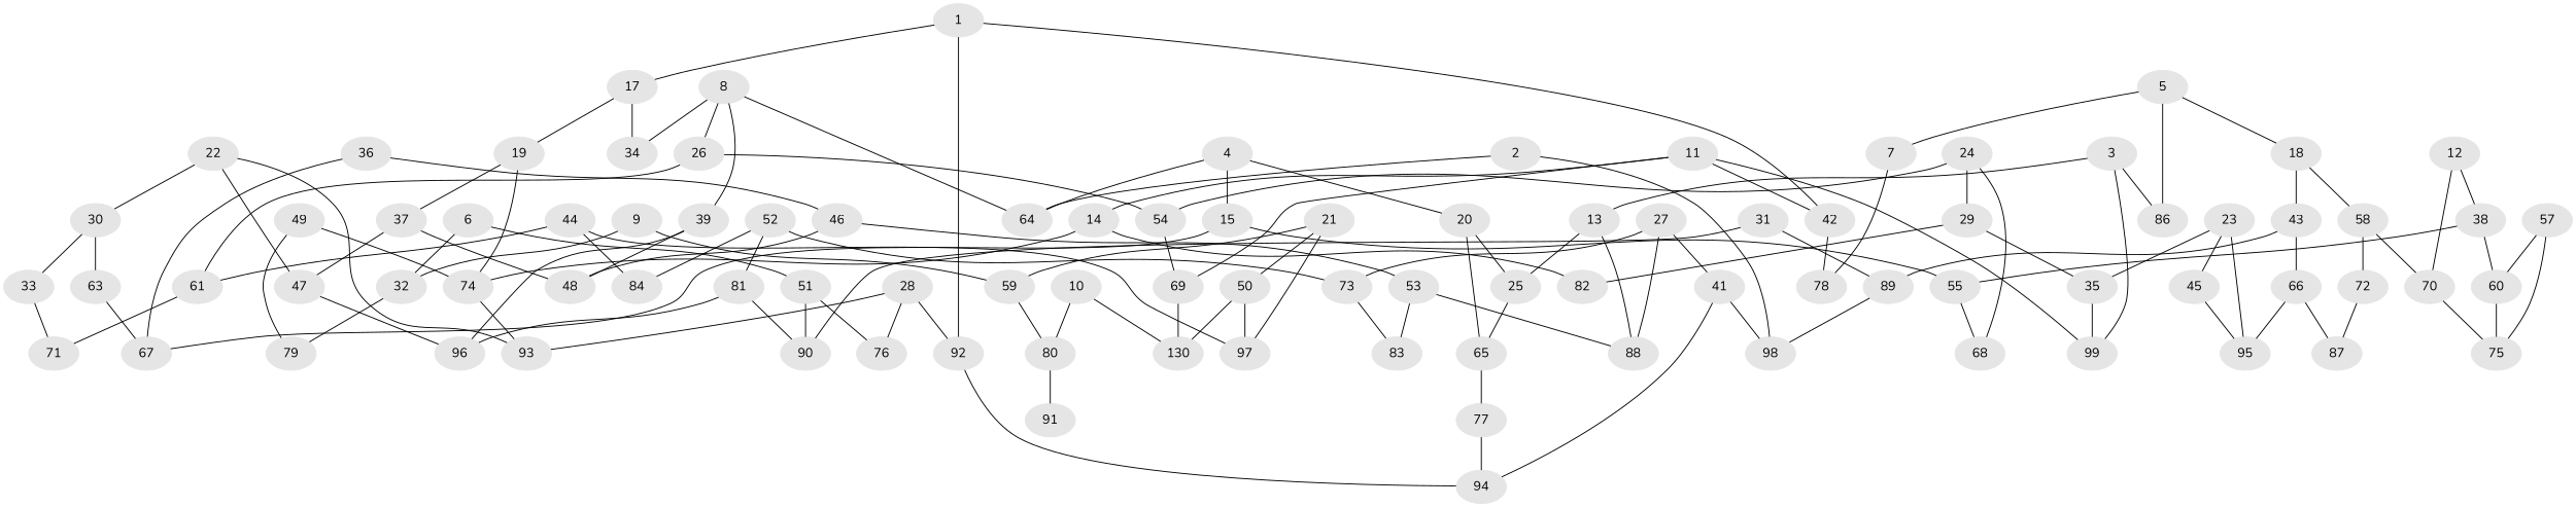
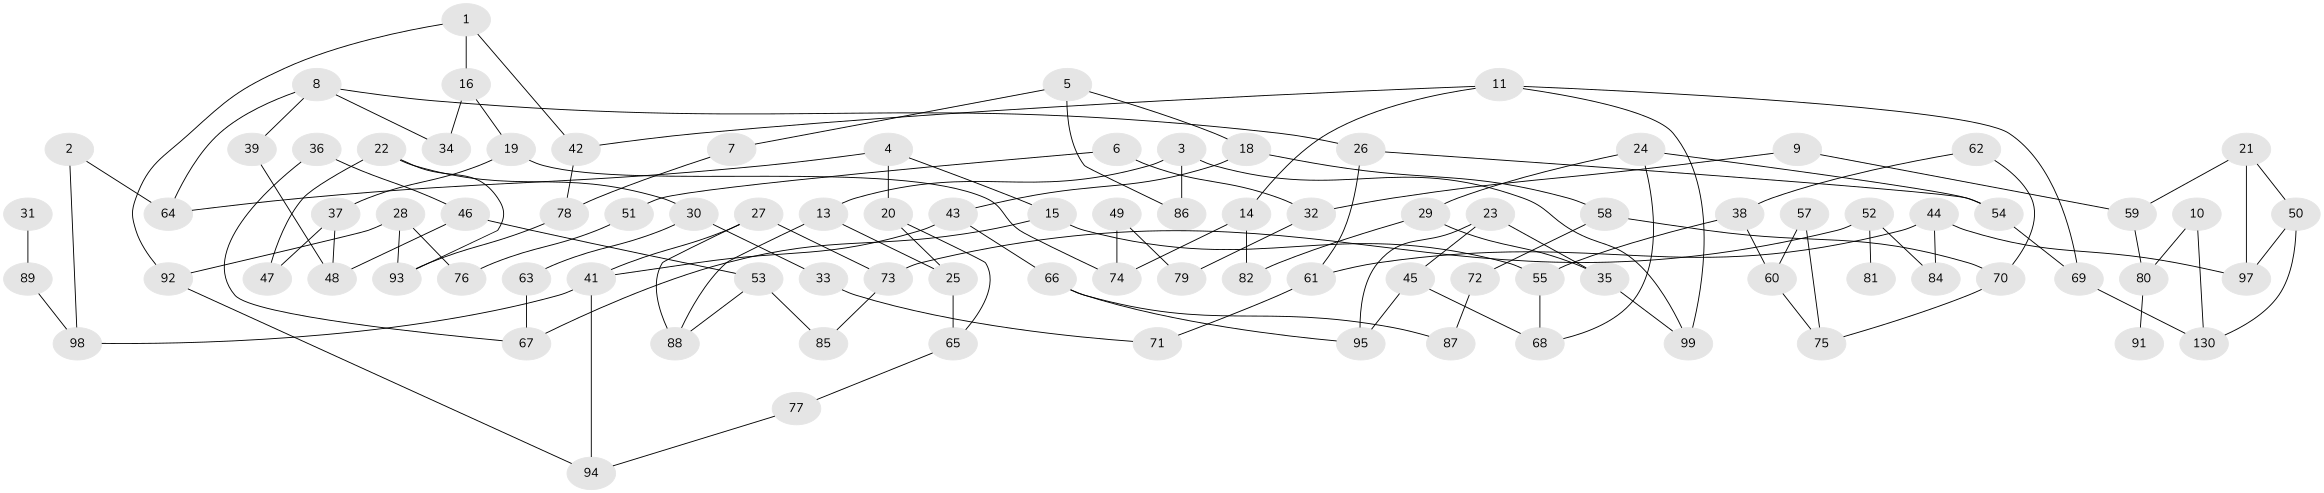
  graph {
    fontname=Nunito
    node [color=gray90 fontname=Nunito style=filled]
    edge [fontname=Nunito]
    1
-   17
+   17 [label=16]
    42
    92
    34
    19
    78
    94
    2
    64
    98
    3
    13
    86
    99
    25
    88
    4
    15
    20
    55
    67
    65
    5
    7
    18
    43
    58
    6
    32
    51
    79
    76
-   90
    93
    8
    26
    39
    54
    61
    48
-   96
    9
    59
    80
    10
    n47 [label=130]
    91
    11
    14
    69
    74
    82
-   12
+   12 [label=62]
    38
    70
    60
    75
    72
    87
    68
    77
    37
    89
    66
    47
    21
    50
    97
    22
    30
    33
    63
    23
    35
    45
    95
    24
    29
    71
    27
    41
    73
-   85 [label=83]
+   85
    28
    31
    36
    46
    53
    57
    44
    84
    49
    52
    81
    1 -- 17
    1 -- 42
    1 -- 92
    17 -- 34
    17 -- 19
    42 -- 78
    92 -- 94
    19 -- 74
    19 -- 37
-   74 -- 93
+   78 -- 93
    2 -- 64
    2 -- 98
    3 -- 13
    3 -- 86
    3 -- 99
    13 -- 25
    13 -- 88
    25 -- 65
    4 -- 64
    4 -- 15
    4 -- 20
    15 -- 55
    15 -- 67
    20 -- 25
    20 -- 65
    55 -- 68
    65 -- 77
    5 -- 86
    5 -- 7
    5 -- 18
    7 -- 78
    18 -- 43
    18 -- 58
-   43 -- 89
+   43 -- 41
    43 -- 66
    58 -- 70
    58 -- 72
    6 -- 32
    6 -- 51
    32 -- 79
    51 -- 76
-   51 -- 90
    8 -- 34
    8 -- 64
    8 -- 26
    8 -- 39
    26 -- 54
    26 -- 61
    39 -- 48
-   39 -- 96
    54 -- 69
    61 -- 71
    9 -- 32
    9 -- 59
    59 -- 80
    80 -- 91
    10 -- 80
    10 -- n47
    11 -- 42
    11 -- 99
    11 -- 14
    11 -- 69
    14 -- 74
    14 -- 82
    69 -- n47
    12 -- 38
    12 -- 70
    38 -- 55
    38 -- 60
    70 -- 75
    60 -- 75
    72 -- 87
    77 -- 94
    37 -- 48
    37 -- 47
    89 -- 98
    66 -- 87
    66 -- 95
-   47 -- 96
    21 -- 59
    21 -- 50
    21 -- 97
    50 -- n47
    50 -- 97
    22 -- 93
    22 -- 47
    22 -- 30
    30 -- 33
    30 -- 63
    33 -- 71
    63 -- 67
    23 -- 35
    23 -- 45
    23 -- 95
    35 -- 99
+   45 -- 68
    45 -- 95
    24 -- 54
    24 -- 68
    24 -- 29
    29 -- 82
    29 -- 35
    27 -- 88
    27 -- 41
    27 -- 73
    41 -- 94
    41 -- 98
    73 -- 85
    28 -- 92
    28 -- 76
    28 -- 93
-   31 -- 90
    31 -- 89
    36 -- 67
    36 -- 46
    46 -- 48
    46 -- 53
    53 -- 88
    53 -- 85
    57 -- 60
    57 -- 75
    44 -- 61
    44 -- 97
    44 -- 84
    49 -- 79
    49 -- 74
    52 -- 73
    52 -- 84
    52 -- 81
-   81 -- 90
-   81 -- 96
  }
